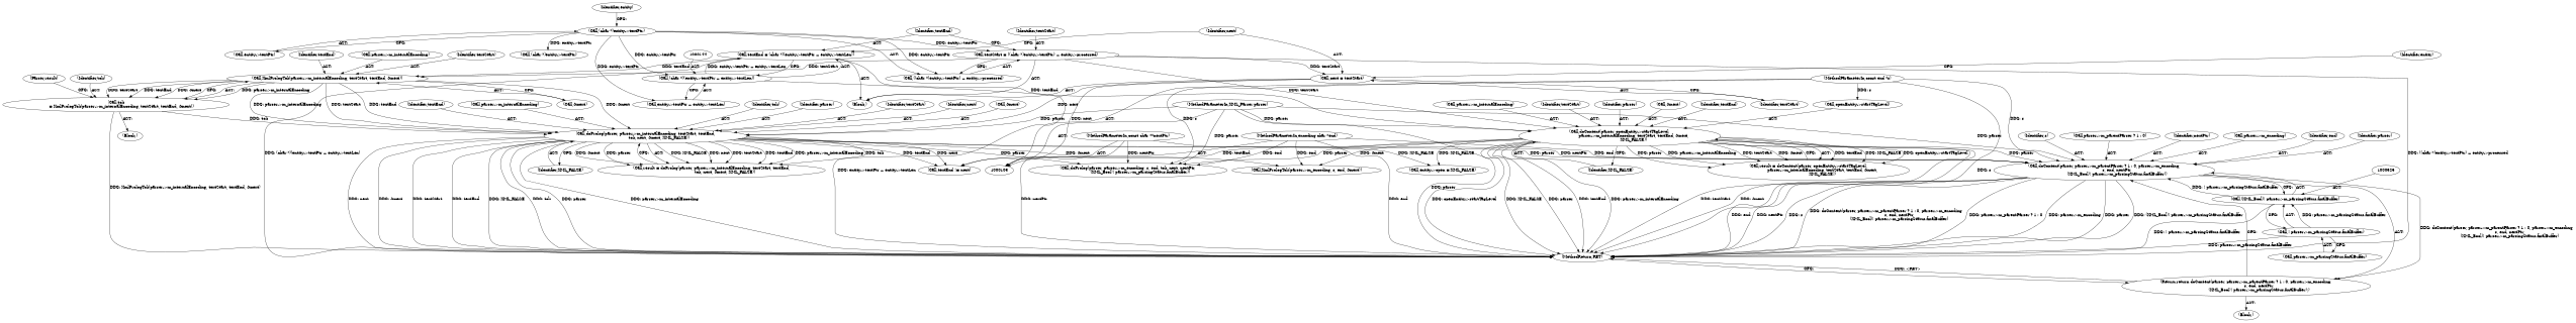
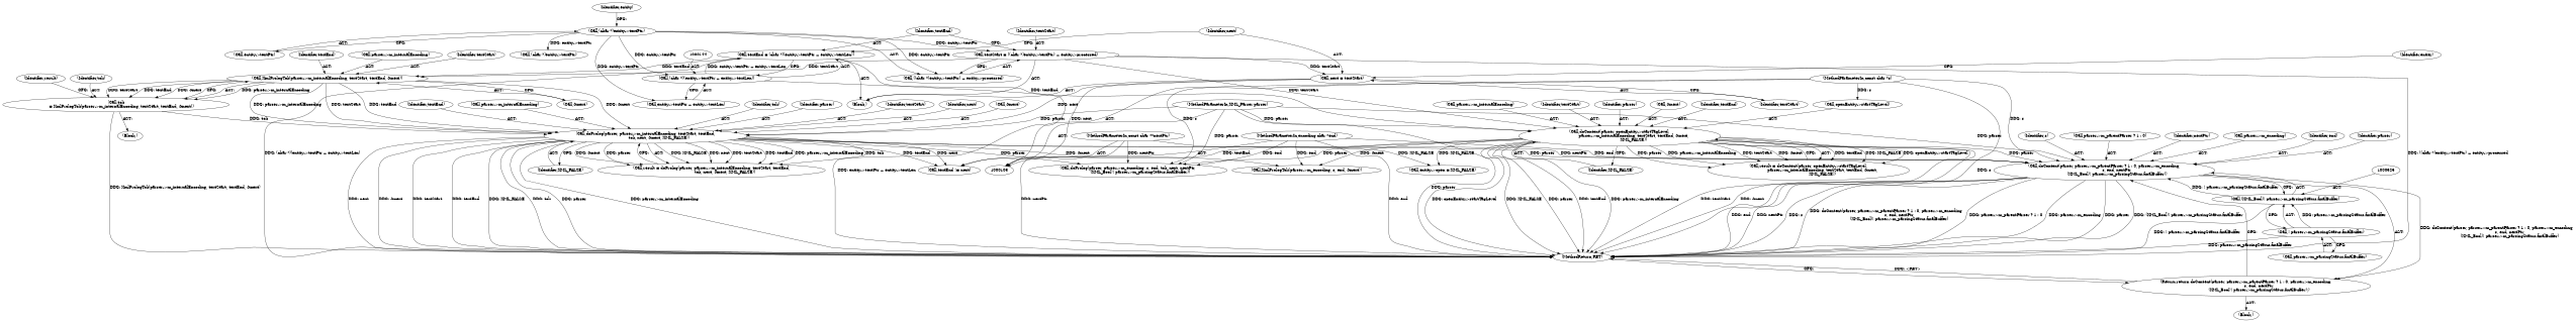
  digraph {
    n1 [label="(Call,doContent(parser, parser->m_parentParser ? 1 : 0, parser->m_encoding,\n                     s, end, nextPtr,\n                     (XML_Bool)! parser->m_parsingStatus.finalBuffer))"]
    n2 [label="(Call,(XML_Bool)! parser->m_parsingStatus.finalBuffer)"]
    n3 [label="(Return,return doContent(parser, parser->m_parentParser ? 1 : 0, parser->m_encoding,\n                     s, end, nextPtr,\n                     (XML_Bool)! parser->m_parsingStatus.finalBuffer);)"]
    n4 [label="(MethodReturn,RET)"]
    n5 [label="(Call,! parser->m_parsingStatus.finalBuffer)"]
    n6 [label="(Block,)"]
    n7 [label="(Call,doContent(parser, openEntity->startTagLevel,\n                       parser->m_internalEncoding, textStart, textEnd, &next,\n                       XML_FALSE))"]
    n8 [label="(Identifier,XML_FALSE)"]
    n9 [label="(Call,result = doContent(parser, openEntity->startTagLevel,\n                       parser->m_internalEncoding, textStart, textEnd, &next,\n                       XML_FALSE))"]
    n10 [label="(Call,textEnd != next)"]
    n11 [label="(Call,XmlPrologTok(parser->m_encoding, s, end, &next))"]
    n12 [label="(Call,doProlog(parser, parser->m_encoding, s, end, tok, next, nextPtr,\n                    (XML_Bool)! parser->m_parsingStatus.finalBuffer))"]
    n13 [label="(Call,entity->open = XML_FALSE)"]
    n14 [label="(MethodParameterIn,XML_Parser parser)"]
    n15 [label="(Call,doProlog(parser, parser->m_internalEncoding, textStart, textEnd,\n                      tok, next, &next, XML_FALSE))"]
    1000103
    n17 [label="(Identifier,XML_FALSE)"]
    n18 [label="(Call,result = doProlog(parser, parser->m_internalEncoding, textStart, textEnd,\n                      tok, next, &next, XML_FALSE))"]
    n19 [label="(Call,textStart = ((char *)entity->textPtr) + entity->processed)"]
    n20 [label="(Call,XmlPrologTok(parser->m_internalEncoding, textStart, textEnd, &next))"]
    n21 [label="(Call,next = textStart)"]
    n22 [label="(Block,)"]
    n23 [label="(Call,((char *)entity->textPtr) + entity->processed)"]
    n24 [label="(Call,tok\n         = XmlPrologTok(parser->m_internalEncoding, textStart, textEnd, &next))"]
    n25 [label="(Call,&next)"]
    n26 [label="(Identifier,textStart)"]
    n27 [label="(Call,(char *)entity->textPtr)"]
    n28 [label="(Call,(char *)(entity->textPtr + entity->textLen))"]
    n29 [label="(Call,(char *)entity->textPtr)"]
    n30 [label="(Call,entity->textPtr)"]
    n31 [label="(Call,entity->textPtr + entity->textLen)"]
    n32 [label="(Call,textEnd = (char *)(entity->textPtr + entity->textLen))"]
    n33 [label="(Block,)"]
-   n34 [label="(MethodParameterIn,const end *s)"]
+   n34 [label="(MethodParameterIn,const char *s)"]
    n35 [label="(Call,openEntity->startTagLevel)"]
    n36 [label="(MethodParameterIn,encoding char *end)"]
    n37 [label="(MethodParameterIn,const char **nextPtr)"]
    n38 [label="(Call,parser->m_parsingStatus.finalBuffer)"]
    n39 [label="(Identifier,entity)"]
    n40 [label="(Identifier,s)"]
    n41 [label="(Identifier,tok)"]
    n42 [label="(Call,parser->m_parentParser ? 1 : 0)"]
    n43 [label="(Identifier,nextPtr)"]
    n44 [label="(Identifier,parser)"]
    n45 [label="(Call,parser->m_internalEncoding)"]
    n46 [label="(Identifier,textStart)"]
    n47 [label="(Identifier,textEnd)"]
    n48 [label="(Call,parser->m_encoding)"]
    n49 [label="(Identifier,next)"]
    n50 [label="(Identifier,end)"]
    n51 [label="(Identifier,textStart)"]
    n52 [label="(Identifier,textEnd)"]
    n53 [label="(Identifier,parser)"]
    n54 [label="(Identifier,tok)"]
-   n55 [label="(Parser,result)"]
+   n55 [label="(Identifier,result)"]
    n56 [label="(Identifier,parser)"]
    n57 [label="(Call,parser->m_internalEncoding)"]
    n58 [label="(Call,&next)"]
    n59 [label="(Identifier,entity)"]
    n60 [label="(Call,&next)"]
    n61 [label="(Identifier,textStart)"]
    n62 [label="(Identifier,textEnd)"]
    n63 [label="(Identifier,next)"]
    n64 [label="(Identifier,textEnd)"]
    n65 [label="(Call,parser->m_internalEncoding)"]
    n66 [label="(Identifier,textStart)"]
    1000144
    1000325
    n1 -> n2 [label="CFG: "]
    n1 -> n3 [label="AST: "]
    n1 -> n3 [label="DDG: doContent(parser, parser->m_parentParser ? 1 : 0, parser->m_encoding,\n                     s, end, nextPtr,\n                     (XML_Bool)! parser->m_parsingStatus.finalBuffer)"]
    n1 -> n4 [label="DDG: doContent(parser, parser->m_parentParser ? 1 : 0, parser->m_encoding,\n                     s, end, nextPtr,\n                     (XML_Bool)! parser->m_parsingStatus.finalBuffer)"]
    n1 -> n4 [label="DDG: parser->m_parentParser ? 1 : 0"]
    n1 -> n4 [label="DDG: parser->m_encoding"]
    n1 -> n4 [label="DDG: parser"]
    n1 -> n4 [label="DDG: (XML_Bool)! parser->m_parsingStatus.finalBuffer"]
    n1 -> n4 [label="DDG: end"]
    n1 -> n4 [label="DDG: nextPtr"]
    n1 -> n4 [label="DDG: s"]
    n2 -> n1 [label="AST: "]
    n2 -> n1 [label="DDG: ! parser->m_parsingStatus.finalBuffer"]
    n2 -> n4 [label="DDG: ! parser->m_parsingStatus.finalBuffer"]
    n2 -> n5 [label="CFG: "]
    n3 -> n1 [label="CFG: "]
    n3 -> n4 [label="DDG: <RET>"]
    n3 -> n6 [label="AST: "]
    n4 -> n3 [label="CFG: "]
    n5 -> n2 [label="AST: "]
    n5 -> n2 [label="DDG: parser->m_parsingStatus.finalBuffer"]
    n5 -> n4 [label="DDG: parser->m_parsingStatus.finalBuffer"]
    n5 -> n38 [label="CFG: "]
    n7 -> n1 [label="DDG: parser"]
    n7 -> n4 [label="DDG: openEntity->startTagLevel"]
    n7 -> n4 [label="DDG: XML_FALSE"]
    n7 -> n4 [label="DDG: parser"]
    n7 -> n4 [label="DDG: textEnd"]
    n7 -> n4 [label="DDG: parser->m_internalEncoding"]
    n7 -> n4 [label="DDG: textStart"]
    n7 -> n4 [label="DDG: &next"]
    n7 -> n8 [label="CFG: "]
    n7 -> n9 [label="AST: "]
    n7 -> n9 [label="DDG: textEnd"]
    n7 -> n9 [label="DDG: XML_FALSE"]
    n7 -> n9 [label="DDG: openEntity->startTagLevel"]
    n7 -> n9 [label="DDG: parser"]
    n7 -> n9 [label="DDG: parser->m_internalEncoding"]
    n7 -> n9 [label="DDG: textStart"]
    n7 -> n9 [label="DDG: &next"]
    n7 -> n10 [label="DDG: textEnd"]
    n7 -> n11 [label="DDG: &next"]
    n7 -> n12 [label="DDG: parser"]
    n7 -> n13 [label="DDG: XML_FALSE"]
    n8 -> n7 [label="AST: "]
    n9 -> n7 [label="CFG: "]
    n14 -> n1 [label="DDG: parser"]
    n14 -> n4 [label="DDG: parser"]
    n14 -> n7 [label="DDG: parser"]
    n14 -> n12 [label="DDG: parser"]
    n14 -> n15 [label="DDG: parser"]
    n14 -> 1000103 [label="AST: "]
    n15 -> n1 [label="DDG: parser"]
    n15 -> n4 [label="DDG: next"]
    n15 -> n4 [label="DDG: &next"]
    n15 -> n4 [label="DDG: textStart"]
    n15 -> n4 [label="DDG: textEnd"]
    n15 -> n4 [label="DDG: XML_FALSE"]
    n15 -> n4 [label="DDG: tok"]
    n15 -> n4 [label="DDG: parser"]
    n15 -> n4 [label="DDG: parser->m_internalEncoding"]
    n15 -> n10 [label="DDG: textEnd"]
    n15 -> n10 [label="DDG: next"]
    n15 -> n11 [label="DDG: &next"]
    n15 -> n12 [label="DDG: parser"]
    n15 -> n13 [label="DDG: XML_FALSE"]
    n15 -> n17 [label="CFG: "]
    n15 -> n18 [label="AST: "]
    n15 -> n18 [label="DDG: XML_FALSE"]
    n15 -> n18 [label="DDG: next"]
    n15 -> n18 [label="DDG: textStart"]
    n15 -> n18 [label="DDG: textEnd"]
    n15 -> n18 [label="DDG: parser->m_internalEncoding"]
    n15 -> n18 [label="DDG: tok"]
    n15 -> n18 [label="DDG: &next"]
    n15 -> n18 [label="DDG: parser"]
    n17 -> n15 [label="AST: "]
    n18 -> n15 [label="CFG: "]
    n19 -> n4 [label="DDG: ((char *)entity->textPtr) + entity->processed"]
    n19 -> n7 [label="DDG: textStart"]
    n19 -> n20 [label="DDG: textStart"]
    n19 -> n21 [label="DDG: textStart"]
    n19 -> n22 [label="AST: "]
    n19 -> n23 [label="CFG: "]
    n20 -> n15 [label="DDG: parser->m_internalEncoding"]
    n20 -> n15 [label="DDG: textStart"]
    n20 -> n15 [label="DDG: textEnd"]
    n20 -> n15 [label="DDG: &next"]
    n20 -> n24 [label="AST: "]
    n20 -> n24 [label="DDG: parser->m_internalEncoding"]
    n20 -> n24 [label="DDG: textStart"]
    n20 -> n24 [label="DDG: textEnd"]
    n20 -> n24 [label="DDG: &next"]
    n20 -> n25 [label="CFG: "]
    n21 -> n10 [label="DDG: next"]
    n21 -> n15 [label="DDG: next"]
    n21 -> n22 [label="AST: "]
    n21 -> n26 [label="CFG: "]
    n23 -> n19 [label="AST: "]
    n24 -> n4 [label="DDG: XmlPrologTok(parser->m_internalEncoding, textStart, textEnd, &next)"]
    n24 -> n15 [label="DDG: tok"]
    n24 -> n20 [label="CFG: "]
    n24 -> n33 [label="AST: "]
    n25 -> n20 [label="AST: "]
    n26 -> n21 [label="AST: "]
    n27 -> n19 [label="DDG: entity->textPtr"]
    n27 -> n23 [label="AST: "]
    n27 -> n23 [label="DDG: entity->textPtr"]
    n27 -> n28 [label="DDG: entity->textPtr"]
    n27 -> n29 [label="DDG: entity->textPtr"]
    n27 -> n30 [label="CFG: "]
    n27 -> n31 [label="DDG: entity->textPtr"]
    n28 -> n4 [label="DDG: entity->textPtr + entity->textLen"]
    n28 -> n31 [label="CFG: "]
    n28 -> n32 [label="AST: "]
    n28 -> n32 [label="DDG: entity->textPtr + entity->textLen"]
    n30 -> n27 [label="AST: "]
    n31 -> n28 [label="AST: "]
    n32 -> n4 [label="DDG: (char *)(entity->textPtr + entity->textLen)"]
    n32 -> n7 [label="DDG: textEnd"]
    n32 -> n20 [label="DDG: textEnd"]
    n32 -> n22 [label="AST: "]
    n32 -> n28 [label="CFG: "]
    n34 -> n1 [label="DDG: s"]
    n34 -> n4 [label="DDG: s"]
    n34 -> n12 [label="DDG: s"]
    n34 -> 1000103 [label="AST: "]
    n34 -> n35 [label="DDG: s"]
    n35 -> n7 [label="AST: "]
    n36 -> n1 [label="DDG: end"]
    n36 -> n4 [label="DDG: end"]
    n36 -> n11 [label="DDG: end"]
    n36 -> n12 [label="DDG: end"]
    n36 -> 1000103 [label="AST: "]
    n37 -> n1 [label="DDG: nextPtr"]
    n37 -> n4 [label="DDG: nextPtr"]
    n37 -> n12 [label="DDG: nextPtr"]
    n37 -> 1000103 [label="AST: "]
    n38 -> n5 [label="AST: "]
    n39 -> n21 [label="CFG: "]
    n40 -> n1 [label="AST: "]
    n41 -> n15 [label="AST: "]
    n42 -> n1 [label="AST: "]
    n43 -> n1 [label="AST: "]
    n44 -> n15 [label="AST: "]
    n45 -> n7 [label="AST: "]
    n46 -> n15 [label="AST: "]
    n47 -> n19 [label="CFG: "]
    n47 -> n32 [label="AST: "]
    n48 -> n1 [label="AST: "]
    n49 -> n15 [label="AST: "]
    n50 -> n1 [label="AST: "]
    n51 -> n7 [label="AST: "]
    n52 -> n20 [label="AST: "]
    n53 -> n7 [label="AST: "]
    n54 -> n24 [label="AST: "]
    n55 -> n24 [label="CFG: "]
    n56 -> n1 [label="AST: "]
    n57 -> n20 [label="AST: "]
    n58 -> n15 [label="AST: "]
    n59 -> n27 [label="CFG: "]
    n60 -> n7 [label="AST: "]
    n61 -> n20 [label="AST: "]
    n62 -> n15 [label="AST: "]
    n63 -> n21 [label="AST: "]
    n63 -> n32 [label="CFG: "]
    n64 -> n7 [label="AST: "]
    n65 -> n15 [label="AST: "]
    n66 -> n19 [label="AST: "]
    1000144 -> n28 [label="AST: "]
    1000325 -> n2 [label="AST: "]
  }
